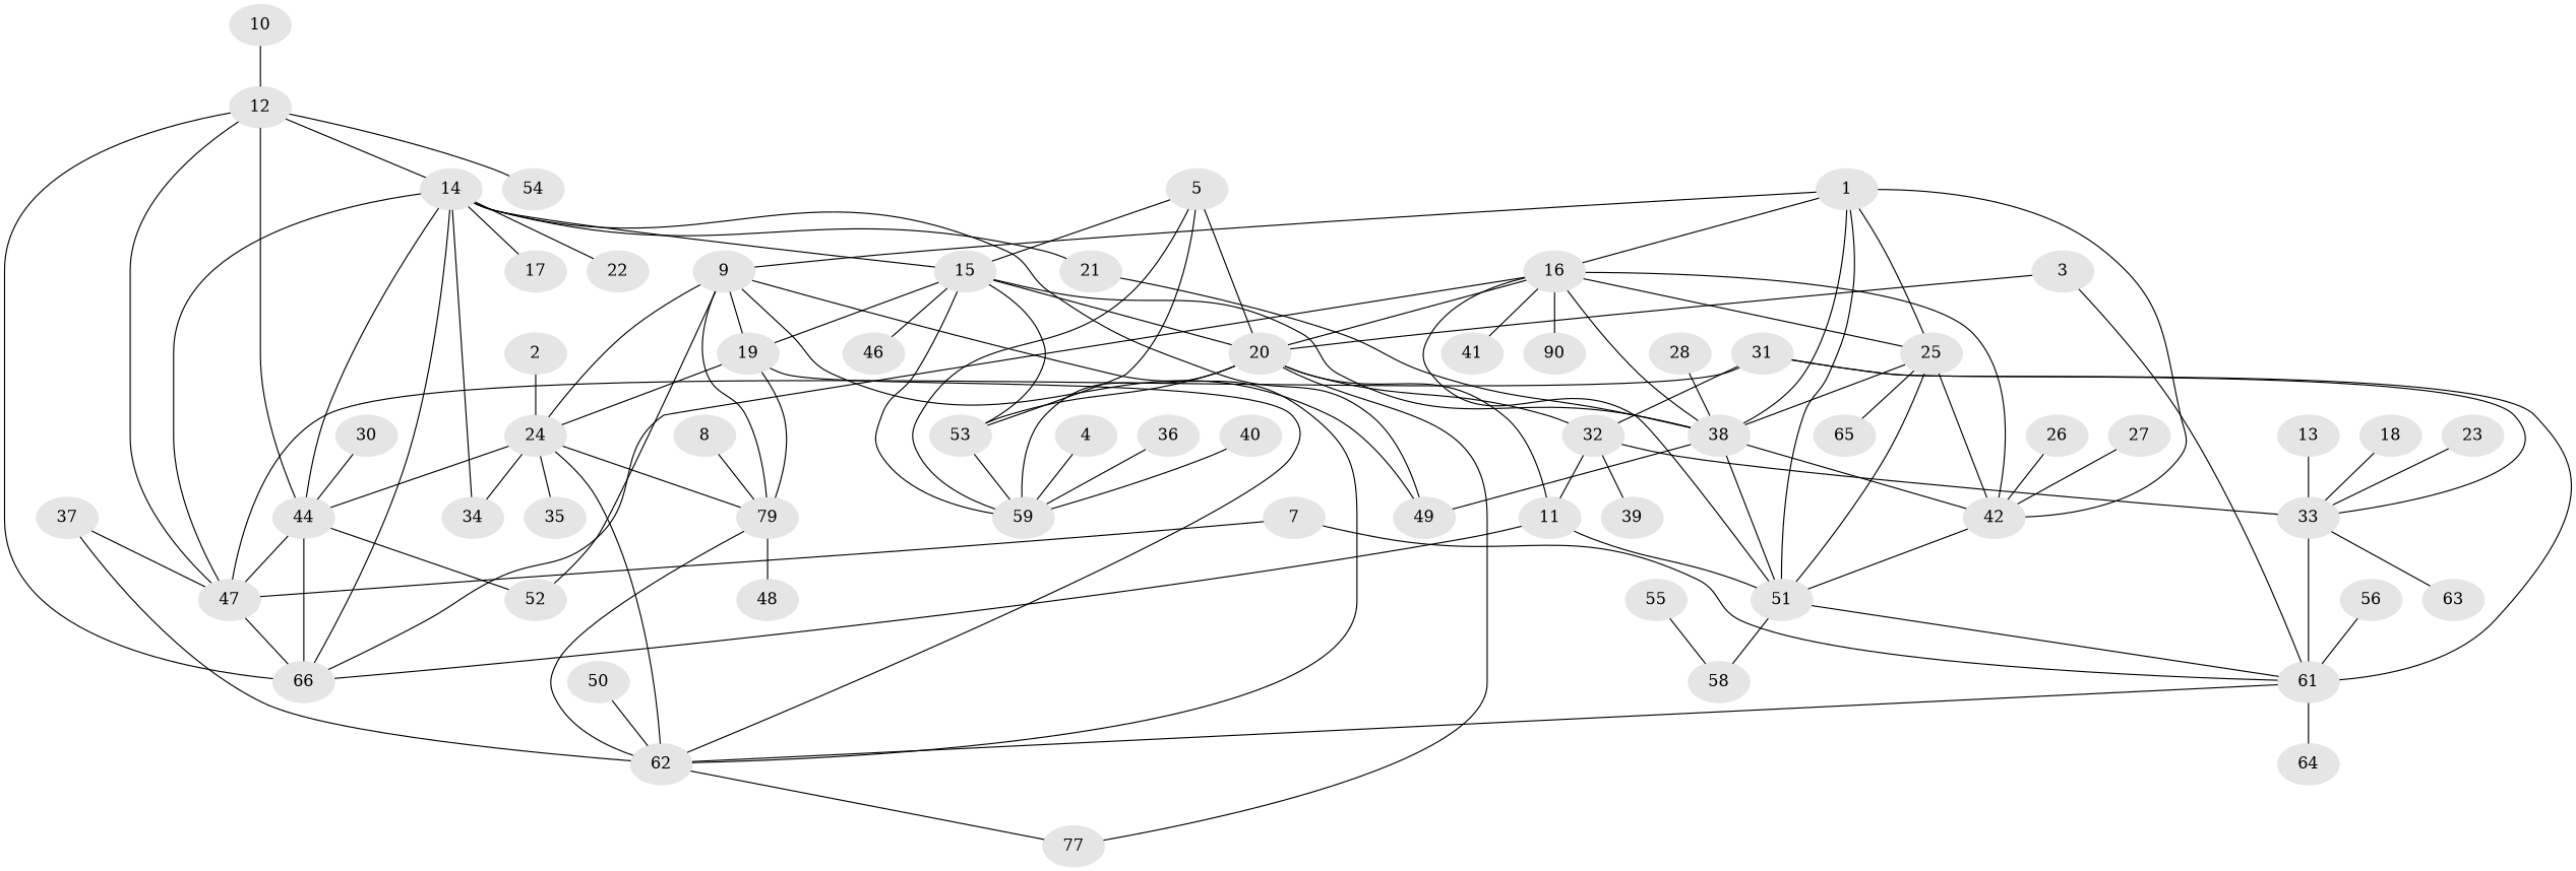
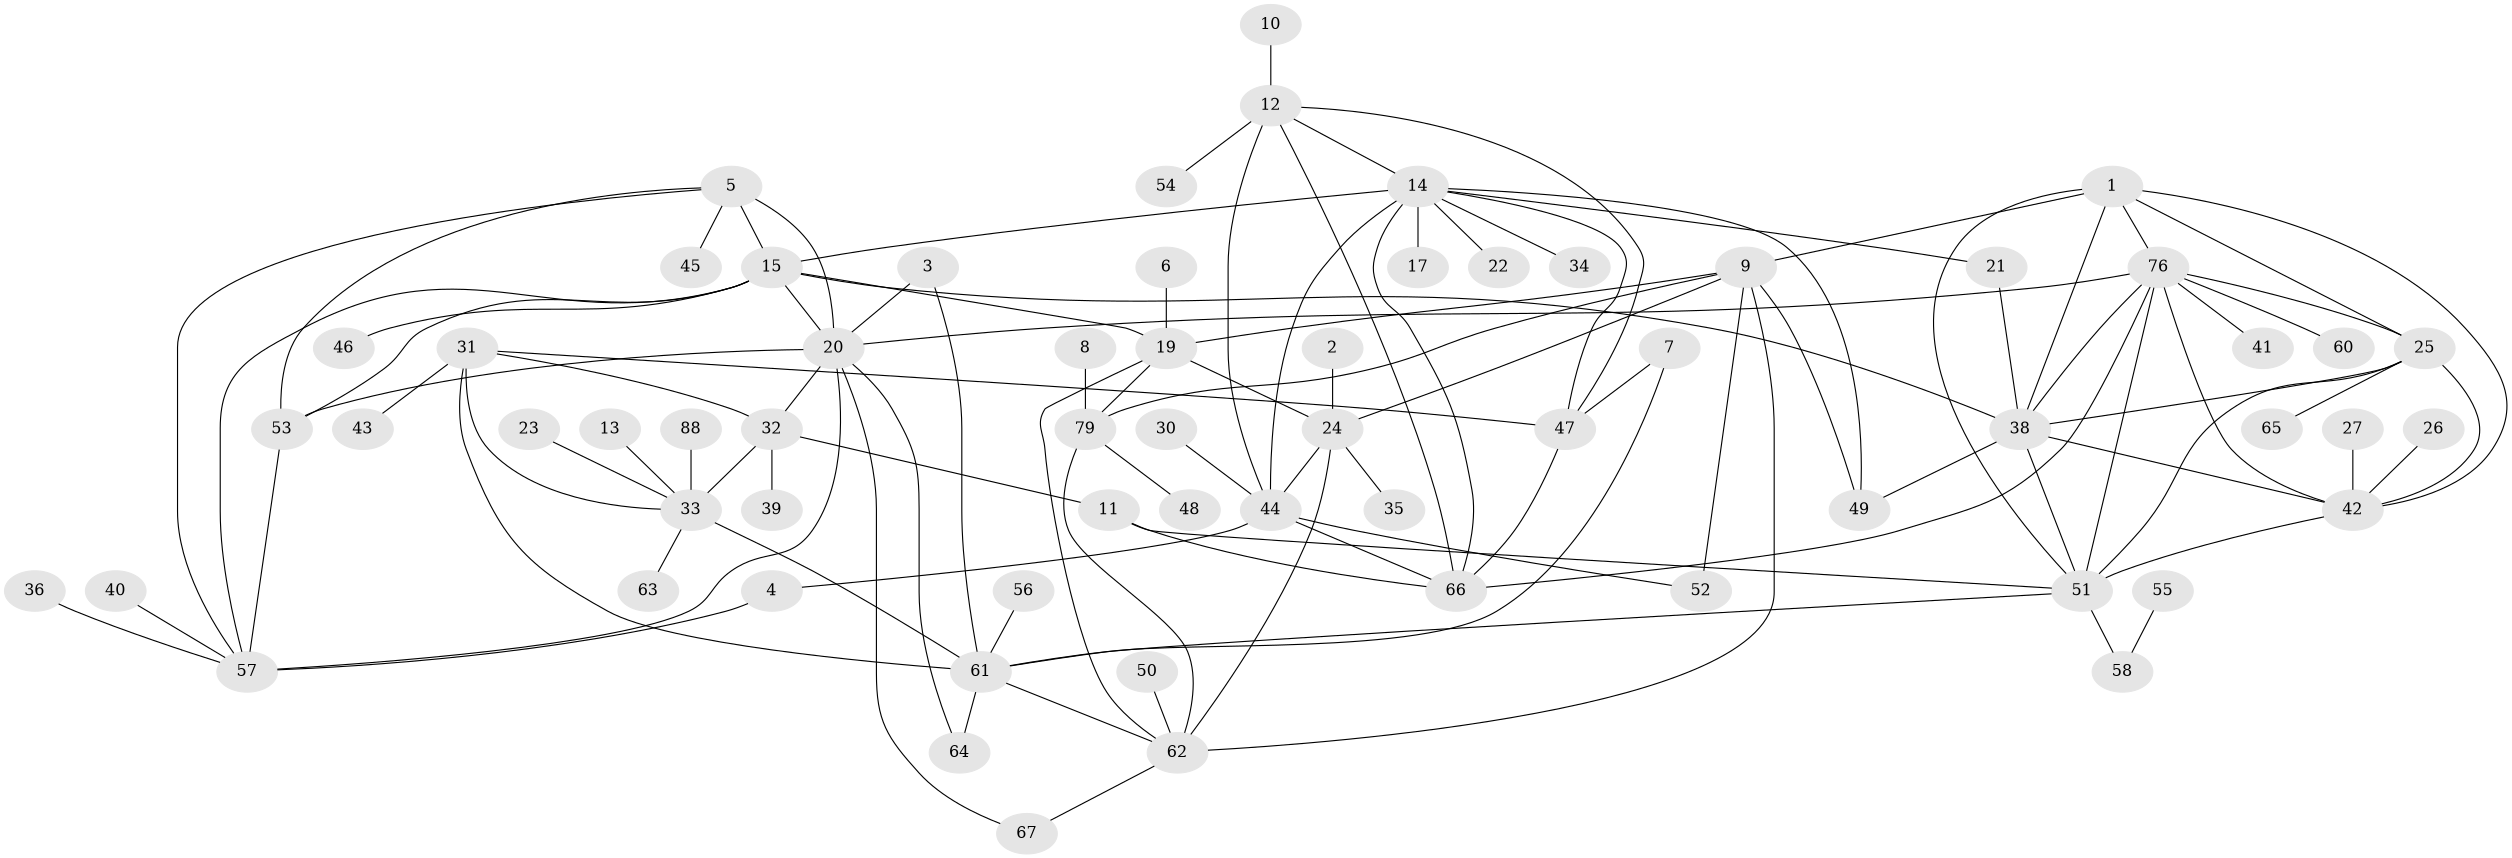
  graph {
    node [color=gray90 style=filled]
    edge [weight=1.0]
    1
    9
-   16
+   16 [label=76]
    25
    38
    42
    51
    24
    19
    n10 [label=79]
    49
    52
    62
    20
    66
    41
-   60 [label=90]
+   60
    65
    61
    58
    2
    44
    34
    35
    3
-   59
+   59 [label=57]
    53
    32
    64
-   67 [label=77]
+   67
    4
    5
    15
+   45
    46
+   6
    7
    47
    8
    48
    10
    12
    14
    54
    11
    17
    21
    22
    13
    33
    63
-   18
+   18 [label=88]
    39
    23
    26
    27
-   28
    30
    31
+   43
    36
-   37
    40
    50
    55
    56
    1 -- 9
    1 -- 16
    1 -- 25
    1 -- 38
    1 -- 42
    1 -- 51
    9 -- 24 [weight=2.0]
    9 -- 19
    9 -- n10
    9 -- 49
    9 -- 52
    9 -- 62
    16 -- 25
    16 -- 38
    16 -- 42
    16 -- 51
    16 -- 20
    16 -- 66
    16 -- 41
    16 -- 60
    25 -- 38
    25 -- 42
    25 -- 51
    25 -- 65
    38 -- 42
    38 -- 51
    38 -- 49
    42 -- 51
    51 -- 61
    51 -- 58
-   24 -- n10 [weight=2.0]
    24 -- 62 [weight=2.0]
    24 -- 44
-   24 -- 34
    24 -- 35
    19 -- 24 [weight=2.0]
    19 -- n10
    19 -- 62
    n10 -- 62
    n10 -- 48
    62 -- 67
    20 -- 59 [weight=2.0]
    20 -- 53 [weight=2.0]
    20 -- 32
-   20 -- 11
+   20 -- 64
    20 -- 67
    61 -- 62
    61 -- 64
    2 -- 24
    44 -- 52
    44 -- 66 [weight=2.0]
-   44 -- 47 [weight=2.0]
+   44 -- 4 [weight=2.0]
    3 -- 20
    3 -- 61
    53 -- 59
    32 -- 11 [weight=2.0]
    32 -- 33 [weight=2.0]
    32 -- 39
    4 -- 59
    5 -- 20 [weight=2.0]
    5 -- 59
    5 -- 53
    5 -- 15
+   5 -- 45
    15 -- 38
    15 -- 19
    15 -- 20 [weight=2.0]
    15 -- 59
    15 -- 53
    15 -- 46
+   6 -- 19
    7 -- 61
    7 -- 47
    47 -- 66
    8 -- n10
    10 -- 12
    12 -- 66
    12 -- 44 [weight=2.0]
    12 -- 47
    12 -- 14
    12 -- 54
    14 -- 49
    14 -- 66
    14 -- 44 [weight=2.0]
    14 -- 34
    14 -- 15
    14 -- 47
    14 -- 17
    14 -- 21
    14 -- 22
    11 -- 51
    11 -- 66
    21 -- 38
    13 -- 33
    33 -- 61 [weight=4.0]
    33 -- 63
    18 -- 33
    23 -- 33
    26 -- 42
    27 -- 42
-   28 -- 38
    30 -- 44
    31 -- 61 [weight=2.0]
    31 -- 32
    31 -- 47
    31 -- 33 [weight=2.0]
+   31 -- 43
    36 -- 59
-   37 -- 62
-   37 -- 47
    40 -- 59
    50 -- 62
    55 -- 58
    56 -- 61
  }
